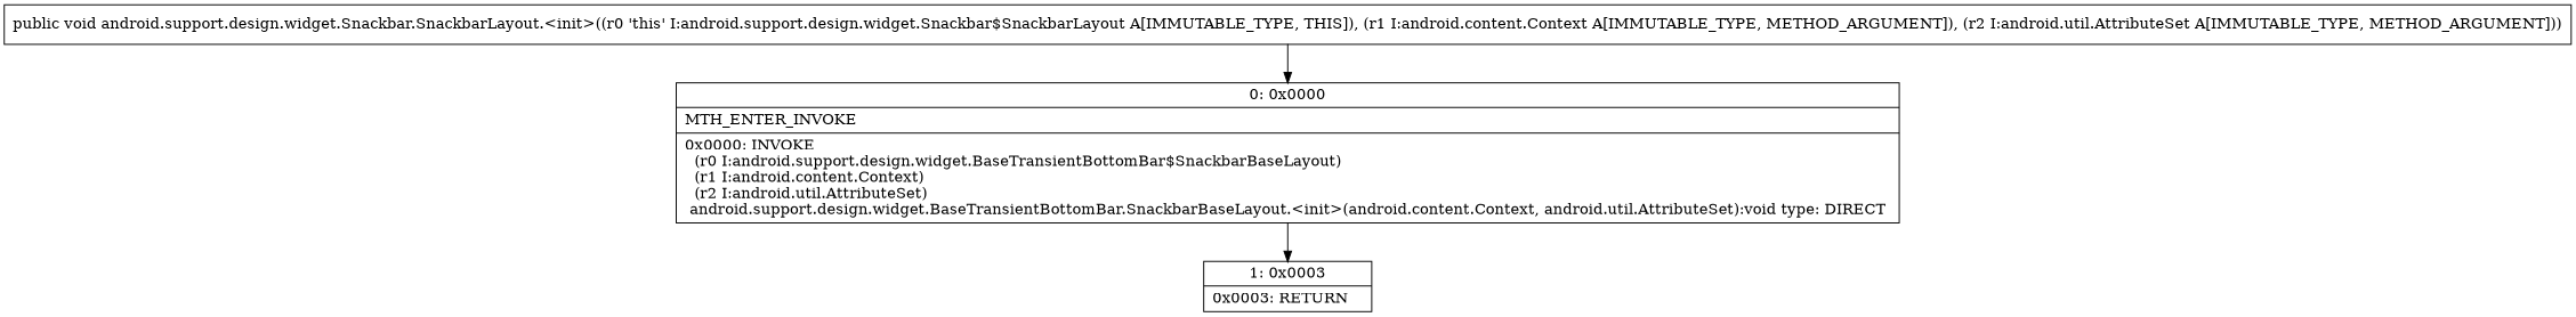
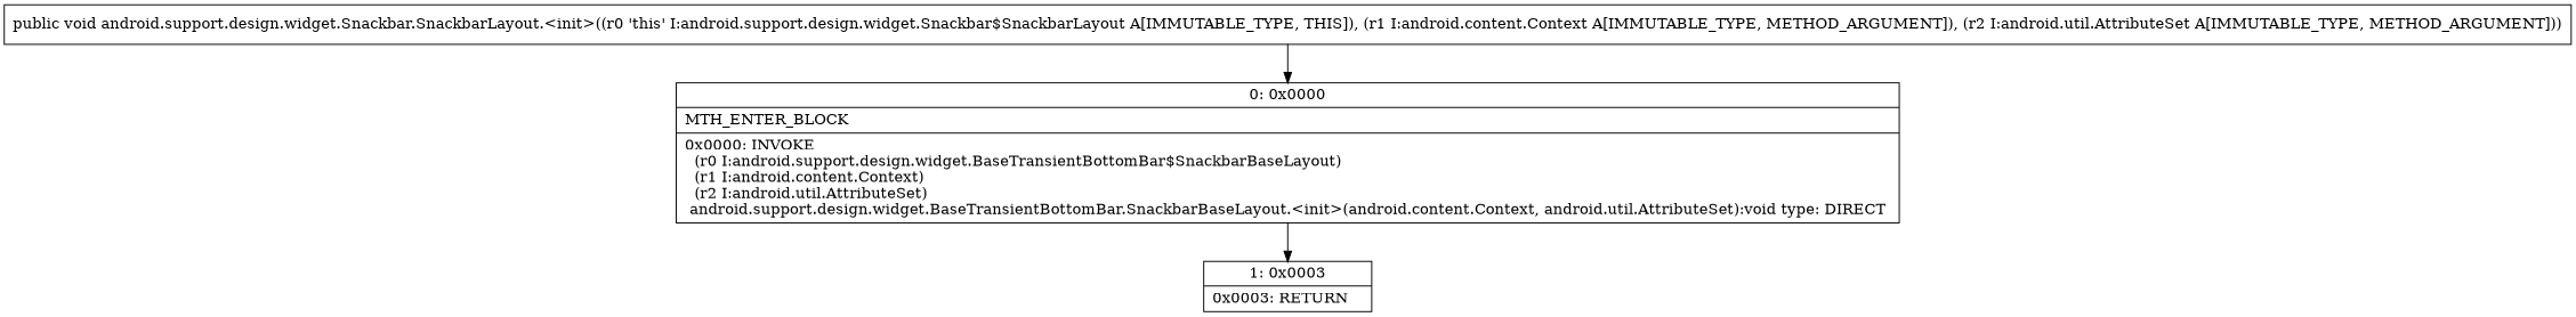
  digraph {
    node [shape=record]
-   n1 [label="{0\:\ 0x0000|MTH_ENTER_INVOKE\l|0x0000: INVOKE  \l  (r0 I:android.support.design.widget.BaseTransientBottomBar$SnackbarBaseLayout)\l  (r1 I:android.content.Context)\l  (r2 I:android.util.AttributeSet)\l android.support.design.widget.BaseTransientBottomBar.SnackbarBaseLayout.\<init\>(android.content.Context, android.util.AttributeSet):void type: DIRECT \l}"]
+   n1 [label="{0\:\ 0x0000|MTH_ENTER_BLOCK\l|0x0000: INVOKE  \l  (r0 I:android.support.design.widget.BaseTransientBottomBar$SnackbarBaseLayout)\l  (r1 I:android.content.Context)\l  (r2 I:android.util.AttributeSet)\l android.support.design.widget.BaseTransientBottomBar.SnackbarBaseLayout.\<init\>(android.content.Context, android.util.AttributeSet):void type: DIRECT \l}"]
    n2 [label="{1\:\ 0x0003|0x0003: RETURN   \l}"]
    n3 [label="{public void android.support.design.widget.Snackbar.SnackbarLayout.\<init\>((r0 'this' I:android.support.design.widget.Snackbar$SnackbarLayout A[IMMUTABLE_TYPE, THIS]), (r1 I:android.content.Context A[IMMUTABLE_TYPE, METHOD_ARGUMENT]), (r2 I:android.util.AttributeSet A[IMMUTABLE_TYPE, METHOD_ARGUMENT])) }"]
    n1 -> n2
    n3 -> n1
  }
